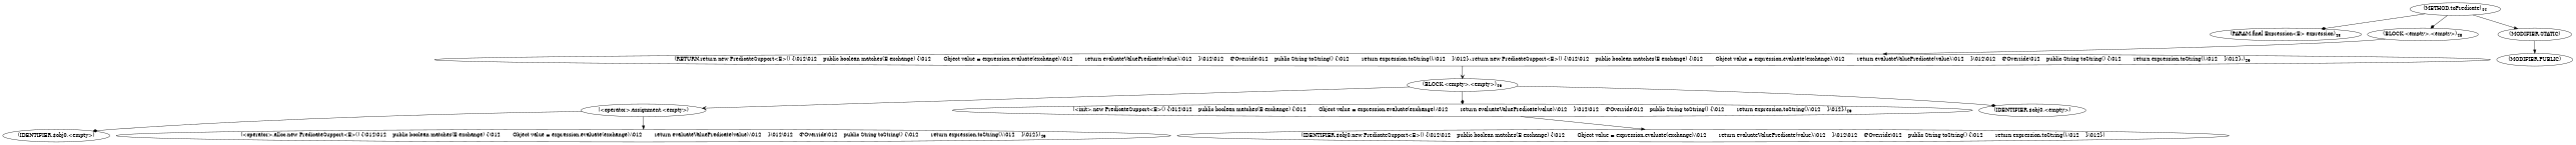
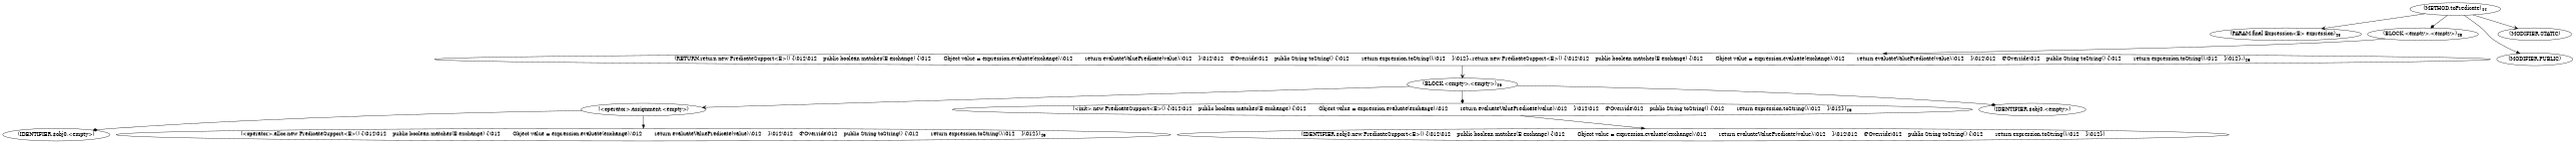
  digraph {
    edge [arrowhead=diamond]
    n1 [label=<(METHOD,toPredicate)<SUB>44</SUB>>]
    n2 [label=<(PARAM,final Expression&lt;E&gt; expression)<SUB>48</SUB>>]
    n3 [label=<(BLOCK,&lt;empty&gt;,&lt;empty&gt;)<SUB>48</SUB>>]
    n4 [label=<(MODIFIER,PUBLIC)>]
    n5 [label=<(MODIFIER,STATIC)>]
    n6 [label=<(RETURN,return new PredicateSupport&lt;E&gt;() {\012\012    public boolean matches(E exchange) {\012        Object value = expression.evaluate(exchange);\012        return evaluateValuePredicate(value);\012    }\012\012    @Override\012    public String toString() {\012        return expression.toString();\012    }\012};,return new PredicateSupport&lt;E&gt;() {\012\012    public boolean matches(E exchange) {\012        Object value = expression.evaluate(exchange);\012        return evaluateValuePredicate(value);\012    }\012\012    @Override\012    public String toString() {\012        return expression.toString();\012    }\012};)<SUB>49</SUB>>]
    n7 [label=<(BLOCK,&lt;empty&gt;,&lt;empty&gt;)<SUB>49</SUB>>]
    n8 [label=<(&lt;operator&gt;.assignment,&lt;empty&gt;)>]
    n9 [label=<(&lt;init&gt;,new PredicateSupport&lt;E&gt;() {\012\012    public boolean matches(E exchange) {\012        Object value = expression.evaluate(exchange);\012        return evaluateValuePredicate(value);\012    }\012\012    @Override\012    public String toString() {\012        return expression.toString();\012    }\012})<SUB>49</SUB>>]
    n10 [label=<(IDENTIFIER,$obj0,&lt;empty&gt;)>]
    n11 [label=<(IDENTIFIER,$obj0,&lt;empty&gt;)>]
    n12 [label=<(&lt;operator&gt;.alloc,new PredicateSupport&lt;E&gt;() {\012\012    public boolean matches(E exchange) {\012        Object value = expression.evaluate(exchange);\012        return evaluateValuePredicate(value);\012    }\012\012    @Override\012    public String toString() {\012        return expression.toString();\012    }\012})<SUB>49</SUB>>]
    n13 [label=<(IDENTIFIER,$obj0,new PredicateSupport&lt;E&gt;() {\012\012    public boolean matches(E exchange) {\012        Object value = expression.evaluate(exchange);\012        return evaluateValuePredicate(value);\012    }\012\012    @Override\012    public String toString() {\012        return expression.toString();\012    }\012})>]
-   n1 -> n2
+   n1 -> n2 [arrowhead=vee]
    n1 -> n3
-   n5 -> n4 [arrowhead=normal]
-   n1 -> n5 [arrowhead=normal]
+   n1 -> n4 [arrowhead=normal]
+   n1 -> n5 [arrowhead=vee]
    n3 -> n6 [arrowhead=normal]
    n6 -> n7 [arrowhead=vee]
    n7 -> n8 [arrowhead=vee]
    n7 -> n9
    n7 -> n10
    n8 -> n11
    n8 -> n12 [arrowhead=normal]
    n9 -> n13 [arrowhead=normal]
  }
